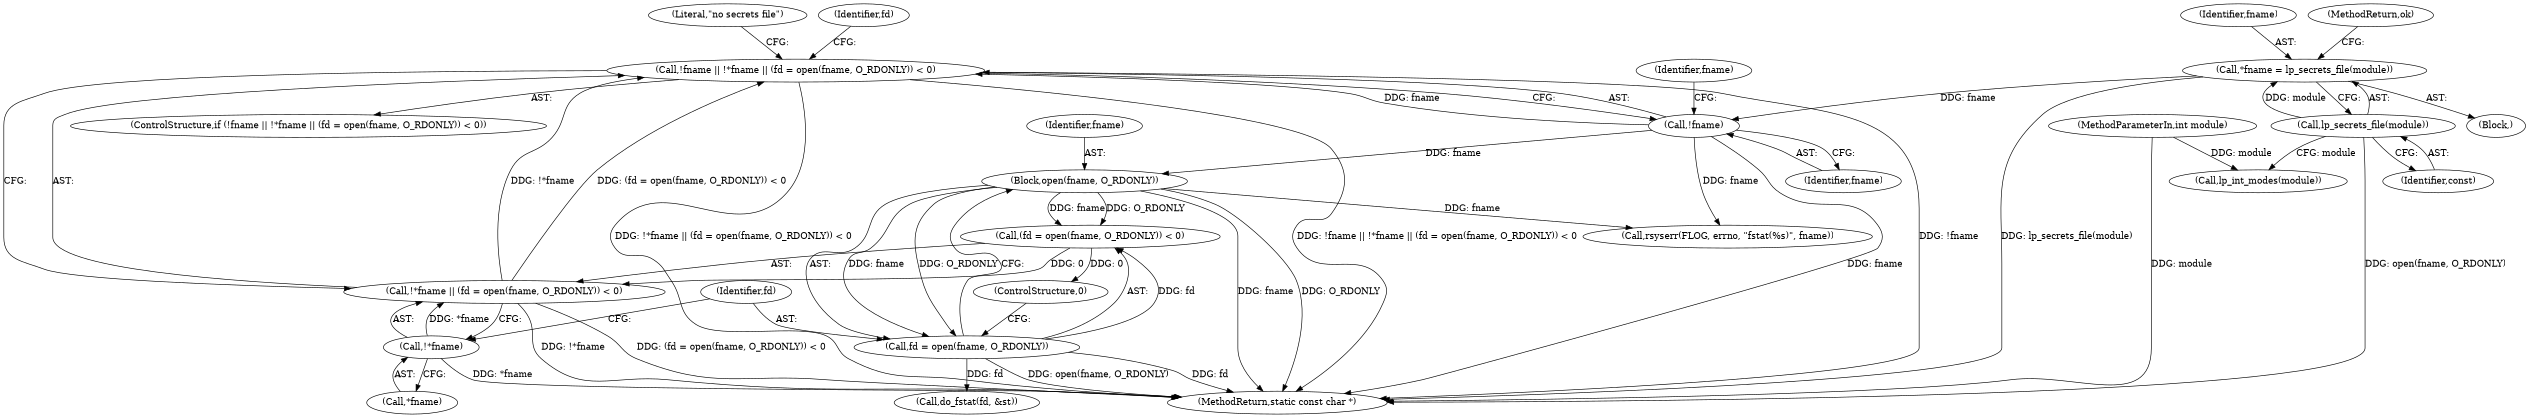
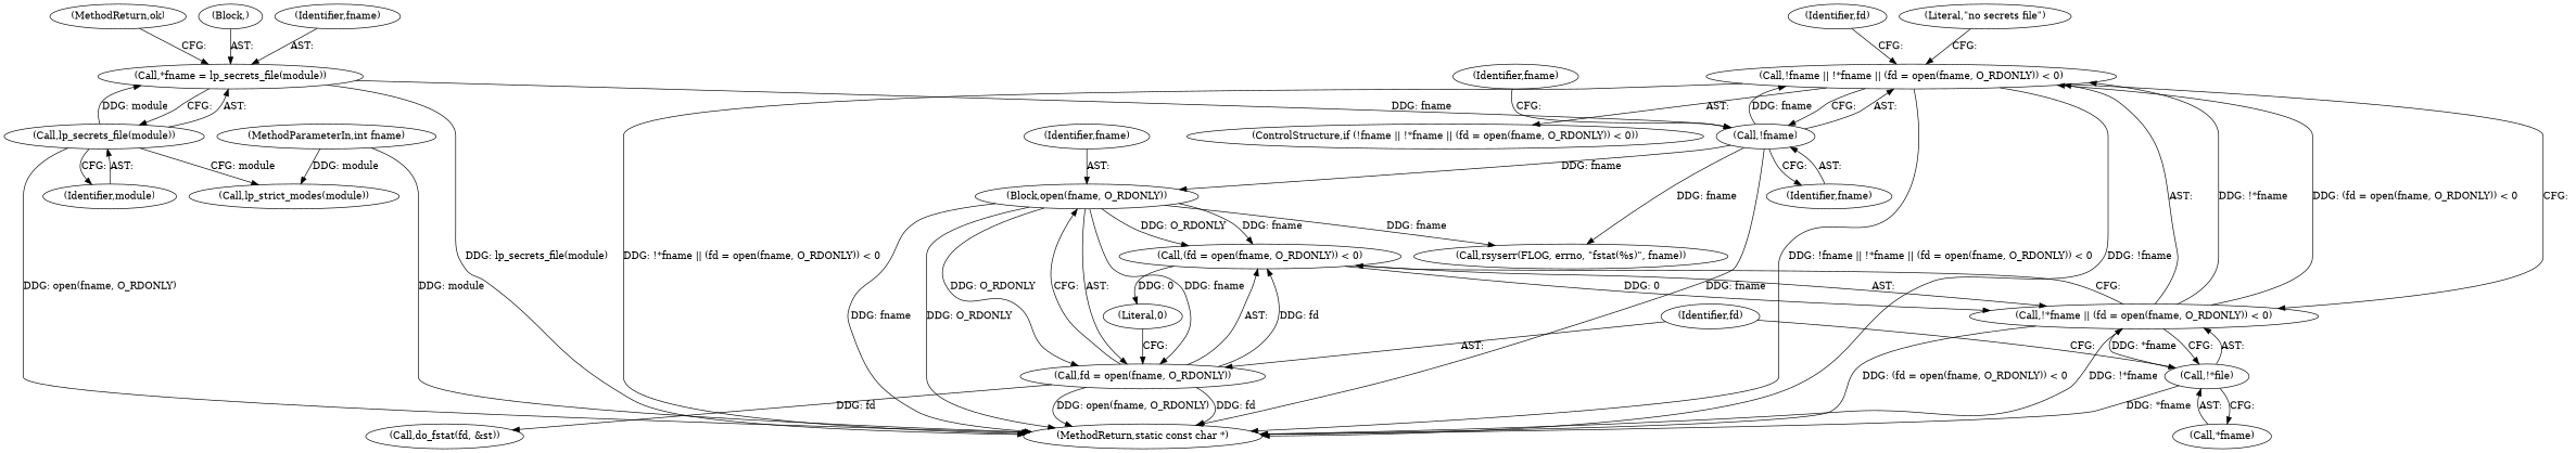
  digraph {
    n1 [label="(Call,!fname || !*fname || (fd = open(fname, O_RDONLY)) < 0)"]
    n2 [label="(Call,!fname)"]
    n3 [label="(Call,!*fname || (fd = open(fname, O_RDONLY)) < 0)"]
    n4 [label="(MethodReturn,static const char *)"]
    n5 [label="(ControlStructure,if (!fname || !*fname || (fd = open(fname, O_RDONLY)) < 0))"]
    n6 [label="(Block,open(fname, O_RDONLY))"]
    n7 [label="(Call,rsyserr(FLOG, errno, \"fstat(%s)\", fname))"]
    n8 [label="(Identifier,fname)"]
-   n9 [label="(Call,!*fname)"]
+   n9 [label="(Call,!*file)"]
    n10 [label="(Call,(fd = open(fname, O_RDONLY)) < 0)"]
    n11 [label="(Call,fd = open(fname, O_RDONLY))"]
    n12 [label="(Call,*fname = lp_secrets_file(module))"]
    n13 [label="(Call,lp_secrets_file(module))"]
    n14 [label="(Block,)"]
-   n15 [label="(Identifier,const)"]
-   n16 [label="(Call,lp_int_modes(module))"]
-   n17 [label="(MethodParameterIn,int module)"]
+   n15 [label="(Identifier,module)"]
+   n16 [label="(Call,lp_strict_modes(module))"]
+   n17 [label="(MethodParameterIn,int fname)"]
    n18 [label="(Call,*fname)"]
-   n19 [label="(ControlStructure,0)"]
+   n19 [label="(Literal,0)"]
    n20 [label="(Call,do_fstat(fd, &st))"]
    n21 [label="(Identifier,fname)"]
    n22 [label="(Literal,\"no secrets file\")"]
    n23 [label="(Identifier,fname)"]
    n24 [label="(Identifier,fd)"]
    n25 [label="(Identifier,fname)"]
    n26 [label="(MethodReturn,ok)"]
    n27 [label="(Identifier,fd)"]
    n1 -> n2 [label="CFG: "]
    n1 -> n3 [label="CFG: "]
    n1 -> n4 [label="DDG: !fname || !*fname || (fd = open(fname, O_RDONLY)) < 0"]
    n1 -> n4 [label="DDG: !fname"]
    n1 -> n4 [label="DDG: !*fname || (fd = open(fname, O_RDONLY)) < 0"]
    n1 -> n5 [label="AST: "]
    n2 -> n1 [label="AST: "]
    n2 -> n1 [label="DDG: fname"]
    n2 -> n4 [label="DDG: fname"]
    n2 -> n6 [label="DDG: fname"]
    n2 -> n7 [label="DDG: fname"]
    n2 -> n8 [label="CFG: "]
    n3 -> n1 [label="AST: "]
    n3 -> n1 [label="DDG: !*fname"]
    n3 -> n1 [label="DDG: (fd = open(fname, O_RDONLY)) < 0"]
    n3 -> n4 [label="DDG: (fd = open(fname, O_RDONLY)) < 0"]
    n3 -> n4 [label="DDG: !*fname"]
    n3 -> n9 [label="CFG: "]
+   n3 -> n10 [label="CFG: "]
    n6 -> n4 [label="DDG: fname"]
    n6 -> n4 [label="DDG: O_RDONLY"]
    n6 -> n7 [label="DDG: fname"]
    n6 -> n10 [label="DDG: fname"]
    n6 -> n10 [label="DDG: O_RDONLY"]
    n6 -> n11 [label="AST: "]
    n6 -> n11 [label="DDG: fname"]
    n6 -> n11 [label="DDG: O_RDONLY"]
    n8 -> n2 [label="AST: "]
    n9 -> n3 [label="AST: "]
    n9 -> n3 [label="DDG: *fname"]
    n9 -> n4 [label="DDG: *fname"]
    n9 -> n18 [label="CFG: "]
    n10 -> n3 [label="AST: "]
    n10 -> n3 [label="DDG: 0"]
    n10 -> n19 [label="DDG: 0"]
    n11 -> n4 [label="DDG: fd"]
    n11 -> n4 [label="DDG: open(fname, O_RDONLY)"]
    n11 -> n6 [label="CFG: "]
    n11 -> n10 [label="AST: "]
    n11 -> n10 [label="DDG: fd"]
    n11 -> n20 [label="DDG: fd"]
    n12 -> n2 [label="DDG: fname"]
    n12 -> n4 [label="DDG: lp_secrets_file(module)"]
    n12 -> n13 [label="CFG: "]
-   n12 -> n14 [label="AST: "]
+   n14 -> n12 [label="AST: "]
    n13 -> n4 [label="DDG: open(fname, O_RDONLY)"]
    n13 -> n12 [label="AST: "]
    n13 -> n12 [label="DDG: module"]
    n13 -> n15 [label="CFG: "]
    n13 -> n16 [label="CFG: module"]
    n15 -> n13 [label="AST: "]
    n17 -> n4 [label="DDG: module"]
    n17 -> n16 [label="DDG: module"]
    n18 -> n9 [label="AST: "]
    n19 -> n11 [label="CFG: "]
    n21 -> n12 [label="AST: "]
    n22 -> n1 [label="CFG: "]
    n23 -> n6 [label="AST: "]
    n24 -> n9 [label="CFG: "]
    n24 -> n11 [label="AST: "]
    n25 -> n2 [label="CFG: "]
    n26 -> n12 [label="CFG: "]
    n27 -> n1 [label="CFG: "]
  }
